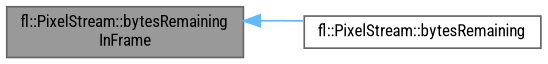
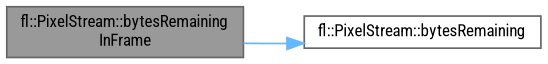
  digraph {
    rankdir=LR
    fontname="Roboto Condensed"
    node [fontname="Roboto Condensed" fontsize=10 shape=box style=filled]
    n1 [color=gray40 fillcolor=grey60 fontcolor=black height=0.2 label="fl::PixelStream::bytesRemaining\lInFrame" width=0.4]
    n2 [color=grey40 fillcolor=white height=0.2 label="fl::PixelStream::bytesRemaining" width=0.4]
-   n2 -> n1 [color=steelblue1 fontname="Roboto Condensed" fontsize=10 labelfontname=Helvetica labelfontsize=10 style=solid]
+   n1 -> n2 [color=steelblue1 fontname="Roboto Condensed" fontsize=10 labelfontname=Helvetica labelfontsize=10 style=solid]
  }
